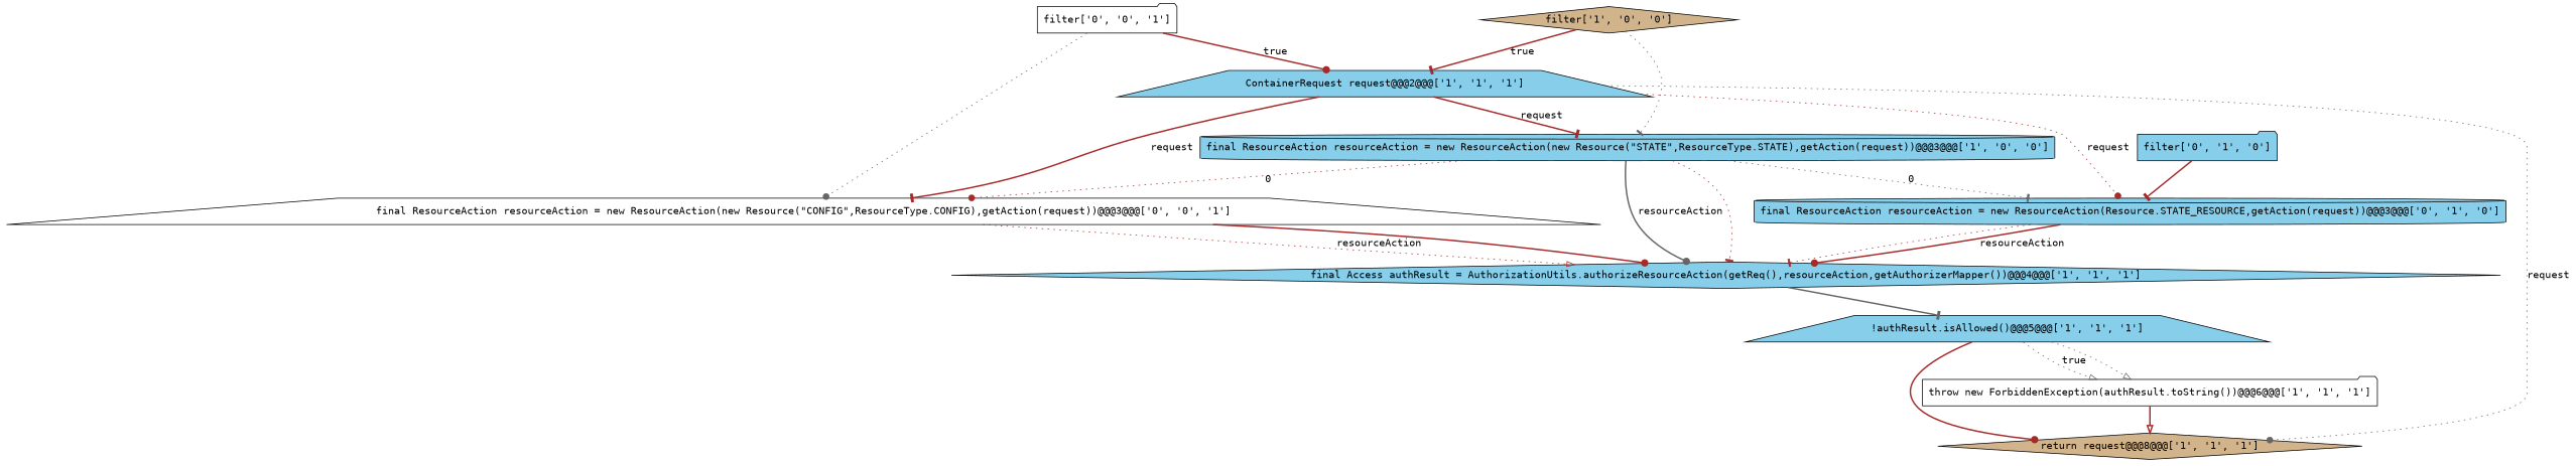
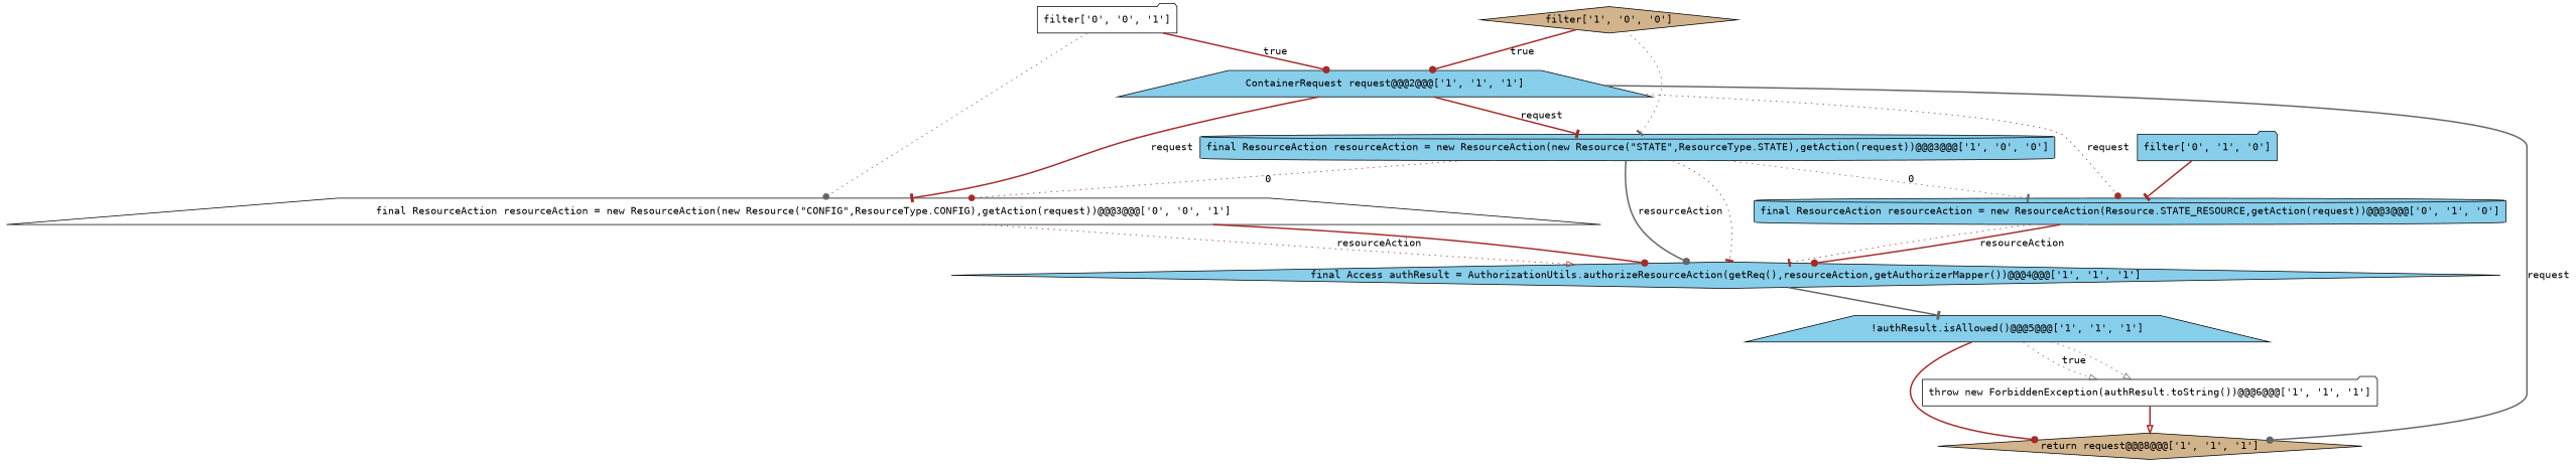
  digraph {
    fontname="DejaVu Sans Mono"
    node [fillcolor=skyblue fontname="DejaVu Sans Mono" shape=diamond style=filled]
    edge [arrowhead=dot color=brown fontname="DejaVu Sans Mono" style=bold]
    n1 [fillcolor=tan label="return request@@@8@@@['1', '1', '1']"]
    n2 [label="final Access authResult = AuthorizationUtils.authorizeResourceAction(getReq(),resourceAction,getAuthorizerMapper())@@@4@@@['1', '1', '1']"]
    n3 [label="!authResult.isAllowed()@@@5@@@['1', '1', '1']" shape=trapezium]
    n4 [fillcolor=white label="throw new ForbiddenException(authResult.toString())@@@6@@@['1', '1', '1']" shape=folder]
    n5 [fillcolor=white label="filter['0', '0', '1']" shape=folder]
    n6 [label="ContainerRequest request@@@2@@@['1', '1', '1']" shape=trapezium]
    n7 [fillcolor=white label="final ResourceAction resourceAction = new ResourceAction(new Resource(\"CONFIG\",ResourceType.CONFIG),getAction(request))@@@3@@@['0', '0', '1']" shape=trapezium]
    n8 [label="final ResourceAction resourceAction = new ResourceAction(new Resource(\"STATE\",ResourceType.STATE),getAction(request))@@@3@@@['1', '0', '0']" shape=cylinder]
    n9 [label="final ResourceAction resourceAction = new ResourceAction(Resource.STATE_RESOURCE,getAction(request))@@@3@@@['0', '1', '0']" shape=cylinder]
    n10 [label="filter['0', '1', '0']" shape=folder]
    n11 [fillcolor=tan label="filter['1', '0', '0']"]
    n2 -> n3 [arrowhead=tee color=gray40]
    n3 -> n1
    n3 -> n4 [arrowhead=onormal color=gray40 label=true style=dotted]
    n3 -> n4 [arrowhead=onormal color=gray40 style=dotted]
    n4 -> n1 [arrowhead=onormal]
    n5 -> n6 [label=true]
    n5 -> n7 [color=gray40 style=dotted]
-   n6 -> n1 [color=gray40 label=request style=dotted]
+   n6 -> n1 [color=gray40 label=request]
    n6 -> n7 [arrowhead=tee label=request]
    n6 -> n8 [arrowhead=tee label=request]
    n6 -> n9 [label=request style=dotted]
    n7 -> n2 [arrowhead=onormal label=resourceAction style=dotted]
    n7 -> n2
    n8 -> n2 [color=gray40 label=resourceAction]
    n8 -> n2 [arrowhead=tee style=dotted]
    n8 -> n7 [label=0 style=dotted]
    n8 -> n9 [arrowhead=tee color=gray40 label=0 style=dotted]
    n9 -> n2 [arrowhead=tee style=dotted]
    n9 -> n2 [label=resourceAction]
    n10 -> n9 [arrowhead=tee]
-   n11 -> n6 [arrowhead=tee label=true]
+   n11 -> n6 [label=true]
    n11 -> n8 [arrowhead=tee color=gray40 style=dotted]
  }
